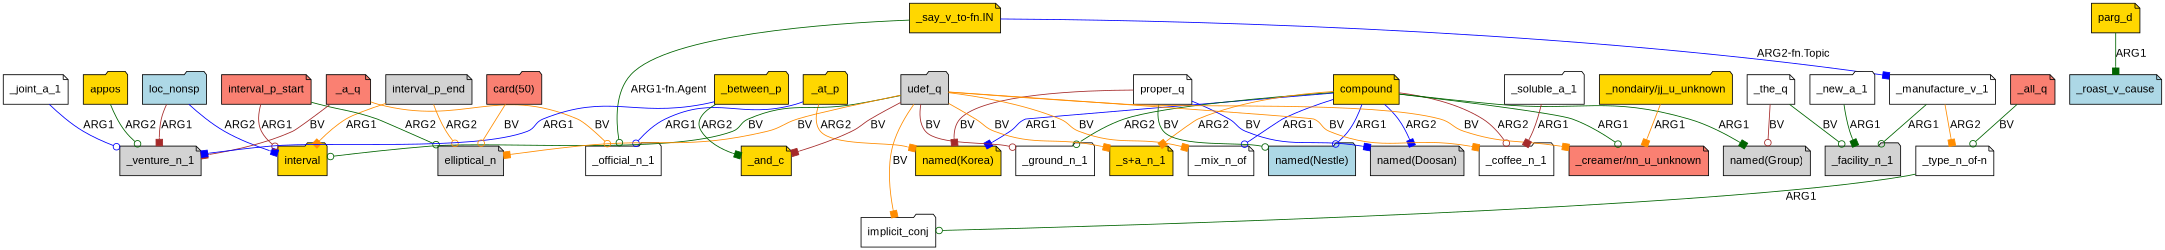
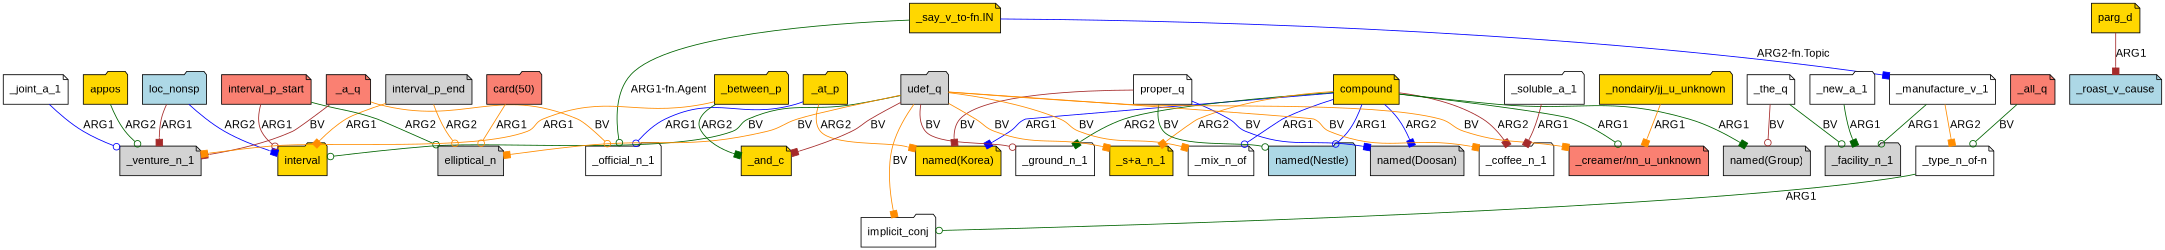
  digraph {
    fontname="Liberation Sans"
    node [fillcolor=white fontname="Liberation Sans" shape=note style=filled]
    edge [arrowhead=box color=darkorange fontname="Liberation Sans"]
    _venture_n_1 [fillcolor=lightgrey]
    _joint_a_1
    compound [fillcolor=gold]
    "named(Nestle)" [fillcolor=lightblue shape=folder]
    "named(Korea)" [fillcolor=gold]
    _ground_n_1 [shape=folder]
    _coffee_n_1 [shape=folder]
    _mix_n_of
    "_creamer/nn_u_unknown" [fillcolor=salmon]
    "named(Group)" [fillcolor=lightgrey]
    "_s+a_n_1" [fillcolor=gold]
    "named(Doosan)" [fillcolor=lightgrey]
    _facility_n_1 [fillcolor=lightgrey shape=folder]
    _manufacture_v_1
    "_type_n_of-n"
    implicit_conj [shape=folder]
    proper_q
    _at_p [fillcolor=gold shape=folder]
    _official_n_1 [shape=folder]
    loc_nonsp [fillcolor=lightblue shape=folder]
    interval [fillcolor=gold shape=folder]
    udef_q [fillcolor=lightgrey shape=folder]
    elliptical_n [fillcolor=lightgrey]
    _and_c [fillcolor=gold]
    appos [fillcolor=gold shape=folder]
    "_say_v_to-fn.IN" [fillcolor=gold]
    interval_p_end [fillcolor=lightgrey]
    interval_p_start [fillcolor=salmon]
    parg_d [fillcolor=gold]
    _roast_v_cause [fillcolor=lightblue]
    _a_q [fillcolor=salmon]
    _new_a_1 [shape=folder]
    _the_q
    _between_p [fillcolor=gold shape=folder]
    "card(50)" [fillcolor=salmon shape=folder]
    _all_q [fillcolor=salmon]
    _soluble_a_1 [shape=folder]
    "_nondairy/jj_u_unknown" [fillcolor=gold shape=folder]
    _joint_a_1 -> _venture_n_1 [arrowhead=odot color=blue label=ARG1]
    compound -> "named(Nestle)" [arrowhead=odot color=blue label=ARG1]
    compound -> "named(Korea)" [color=blue label=ARG1]
-   compound -> _ground_n_1 [arrowhead=odot color=darkgreen label=ARG2]
-   compound -> _coffee_n_1 [arrowhead=odot color=brown label=ARG2]
+   compound -> _ground_n_1 [color=darkgreen label=ARG2]
+   compound -> _coffee_n_1 [color=brown label=ARG2]
    compound -> _mix_n_of [arrowhead=odot color=blue label=ARG1]
    compound -> "_creamer/nn_u_unknown" [arrowhead=odot color=darkgreen label=ARG1]
    compound -> "named(Group)" [color=darkgreen label=ARG1]
    compound -> "_s+a_n_1" [label=ARG2]
    compound -> "named(Doosan)" [color=blue label=ARG2]
    _manufacture_v_1 -> _facility_n_1 [arrowhead=odot color=darkgreen label=ARG1]
    _manufacture_v_1 -> "_type_n_of-n" [label=ARG2]
    "_type_n_of-n" -> implicit_conj [arrowhead=odot color=darkgreen label=ARG1]
    proper_q -> "named(Nestle)" [arrowhead=odot color=darkgreen label=BV]
    proper_q -> "named(Korea)" [color=brown label=BV]
    proper_q -> "named(Doosan)" [color=blue label=BV]
    _at_p -> "named(Korea)" [label=ARG2]
    _at_p -> _official_n_1 [arrowhead=odot color=blue label=ARG1]
    loc_nonsp -> _venture_n_1 [color=brown label=ARG1]
    loc_nonsp -> interval [color=blue label=ARG2]
    udef_q -> _ground_n_1 [arrowhead=odot color=brown label=BV]
    udef_q -> _coffee_n_1 [label=BV]
    udef_q -> _mix_n_of [label=BV]
    udef_q -> "_creamer/nn_u_unknown" [label=BV]
    udef_q -> "_s+a_n_1" [label=BV]
    udef_q -> implicit_conj [label=BV]
    udef_q -> interval [arrowhead=odot color=darkgreen label=BV]
    udef_q -> elliptical_n [label=BV]
    udef_q -> _and_c [color=brown label=BV]
    appos -> _venture_n_1 [arrowhead=odot color=darkgreen label=ARG2]
    "_say_v_to-fn.IN" -> _manufacture_v_1 [color=blue label="ARG2-fn.Topic"]
    "_say_v_to-fn.IN" -> _official_n_1 [arrowhead=odot color=darkgreen label="ARG1-fn.Agent"]
    interval_p_end -> interval [label=ARG1]
    interval_p_end -> elliptical_n [arrowhead=odot label=ARG2]
    interval_p_start -> interval [arrowhead=odot color=brown label=ARG1]
    interval_p_start -> elliptical_n [arrowhead=odot color=darkgreen label=ARG2]
-   parg_d -> _roast_v_cause [color=darkgreen label=ARG1]
+   parg_d -> _roast_v_cause [color=brown label=ARG1]
    _a_q -> _venture_n_1 [color=brown label=BV]
    _a_q -> _official_n_1 [arrowhead=odot label=BV]
    _new_a_1 -> _facility_n_1 [color=darkgreen label=ARG1]
    _the_q -> "named(Group)" [arrowhead=odot color=brown label=BV]
    _the_q -> _facility_n_1 [arrowhead=odot color=darkgreen label=BV]
-   _between_p -> _venture_n_1 [color=blue label=ARG1]
+   _between_p -> _venture_n_1 [label=ARG1]
    _between_p -> _and_c [color=darkgreen label=ARG2]
-   "card(50)" -> elliptical_n [arrowhead=odot label=BV]
+   "card(50)" -> elliptical_n [arrowhead=odot label=ARG1]
    _all_q -> "_type_n_of-n" [arrowhead=odot color=darkgreen label=BV]
    _soluble_a_1 -> _coffee_n_1 [color=brown label=ARG1]
    "_nondairy/jj_u_unknown" -> "_creamer/nn_u_unknown" [label=ARG1]
  }
